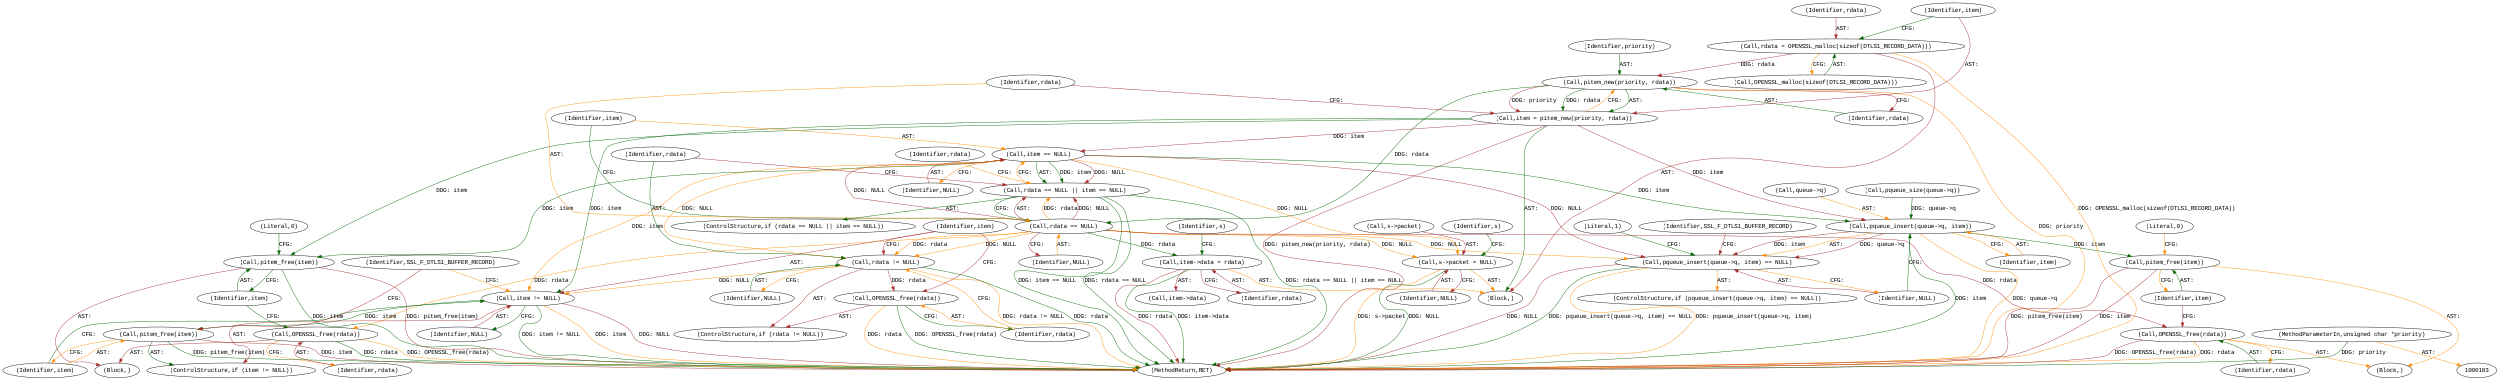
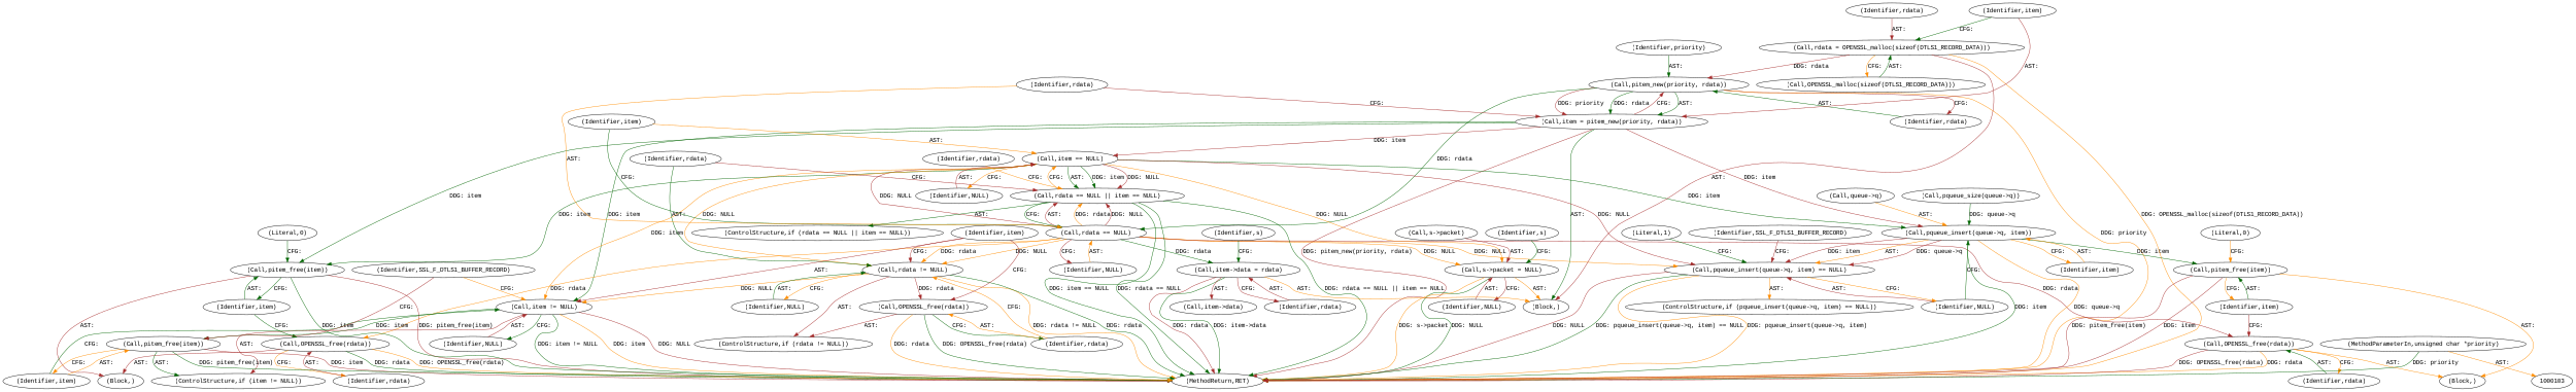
  digraph {
    fontname="Liberation Mono"
    node [fontname="Liberation Mono"]
    edge [color=darkgreen fontname="Liberation Mono"]
    n1 [label="(Call,pitem_new(priority, rdata))"]
    n2 [label="(Call,item = pitem_new(priority, rdata))"]
    n3 [label="(Call,rdata == NULL)"]
    n4 [label="(Identifier,rdata)"]
    n5 [label="(MethodReturn,RET)"]
    n6 [label="(Block,)"]
    n7 [label="(Call,item == NULL)"]
    n8 [label="(Call,item != NULL)"]
    n9 [label="(Call,pitem_free(item))"]
    n10 [label="(Call,pqueue_insert(queue->q, item))"]
    n11 [label="(Call,rdata == NULL || item == NULL)"]
    n12 [label="(Call,rdata != NULL)"]
    n13 [label="(Call,s->packet = NULL)"]
    n14 [label="(Call,pqueue_insert(queue->q, item) == NULL)"]
    n15 [label="(Call,item->data = rdata)"]
    n16 [label="(Call,OPENSSL_free(rdata))"]
    n17 [label="(Call,OPENSSL_free(rdata))"]
    n18 [label="(Identifier,NULL)"]
    n19 [label="(MethodParameterIn,unsigned char *priority)"]
    1000103
    n21 [label="(Call,rdata = OPENSSL_malloc(sizeof(DTLS1_RECORD_DATA)))"]
    n22 [label="(Call,OPENSSL_malloc(sizeof(DTLS1_RECORD_DATA)))"]
    n23 [label="(Identifier,NULL)"]
    n24 [label="(Call,pitem_free(item))"]
    n25 [label="(Identifier,NULL)"]
    n26 [label="(ControlStructure,if (item != NULL))"]
    n27 [label="(Identifier,item)"]
    n28 [label="(Block,)"]
    n29 [label="(Call,pitem_free(item))"]
    n30 [label="(Identifier,item)"]
    n31 [label="(ControlStructure,if (rdata == NULL || item == NULL))"]
    n32 [label="(Call,OPENSSL_free(rdata))"]
    n33 [label="(Identifier,NULL)"]
    n34 [label="(ControlStructure,if (rdata != NULL))"]
    n35 [label="(Identifier,NULL)"]
    n36 [label="(ControlStructure,if (pqueue_insert(queue->q, item) == NULL))"]
    n37 [label="(Identifier,NULL)"]
    n38 [label="(Identifier,rdata)"]
    n39 [label="(Identifier,item)"]
    n40 [label="(Block,)"]
    n41 [label="(Identifier,item)"]
    n42 [label="(Identifier,rdata)"]
    n43 [label="(Call,item->data)"]
    n44 [label="(Identifier,rdata)"]
    n45 [label="(Identifier,rdata)"]
    n46 [label="(Literal,1)"]
    n47 [label="(Identifier,SSL_F_DTLS1_BUFFER_RECORD)"]
    n48 [label="(Identifier,rdata)"]
    n49 [label="(Identifier,s)"]
    n50 [label="(Identifier,rdata)"]
    n51 [label="(Identifier,rdata)"]
    n52 [label="(Literal,0)"]
    n53 [label="(Identifier,item)"]
    n54 [label="(Call,s->packet)"]
    n55 [label="(Identifier,item)"]
    n56 [label="(Identifier,item)"]
    n57 [label="(Identifier,priority)"]
    n58 [label="(Call,pqueue_size(queue->q))"]
    n59 [label="(Literal,0)"]
    n60 [label="(Identifier,SSL_F_DTLS1_BUFFER_RECORD)"]
    n61 [label="(Identifier,rdata)"]
    n62 [label="(Call,queue->q)"]
    n63 [label="(Identifier,s)"]
    n1 -> n2 [label="AST: "]
    n1 -> n2 [color=brown label="DDG: priority"]
    n1 -> n2 [label="DDG: rdata"]
    n1 -> n3 [label="DDG: rdata"]
    n1 -> n4 [color=brown label="CFG: "]
    n1 -> n5 [color=darkorange label="DDG: priority"]
-   n2 -> n1 [color=darkorange label="CFG: "]
+   n2 -> n1 [color=brown label="CFG: "]
    n2 -> n5 [color=brown label="DDG: pitem_new(priority, rdata)"]
    n2 -> n6 [label="AST: "]
    n2 -> n7 [color=brown label="DDG: item"]
    n2 -> n8 [label="DDG: item"]
    n2 -> n9 [label="DDG: item"]
    n2 -> n10 [color=brown label="DDG: item"]
    n3 -> n7 [color=brown label="DDG: NULL"]
    n3 -> n11 [color=brown label="AST: "]
    n3 -> n11 [color=darkorange label="DDG: rdata"]
    n3 -> n11 [color=brown label="DDG: NULL"]
    n3 -> n12 [color=darkorange label="DDG: rdata"]
    n3 -> n12 [color=darkorange label="DDG: NULL"]
    n3 -> n13 [color=darkorange label="DDG: NULL"]
    n3 -> n14 [color=darkorange label="DDG: NULL"]
    n3 -> n15 [label="DDG: rdata"]
    n3 -> n16 [color=darkorange label="DDG: rdata"]
    n3 -> n17 [color=brown label="DDG: rdata"]
    n3 -> n18 [color=brown label="CFG: "]
    n4 -> n1 [label="AST: "]
    n7 -> n8 [color=darkorange label="DDG: item"]
    n7 -> n9 [label="DDG: item"]
    n7 -> n10 [label="DDG: item"]
    n7 -> n11 [label="AST: "]
    n7 -> n11 [label="DDG: item"]
    n7 -> n11 [color=brown label="DDG: NULL"]
    n7 -> n12 [color=darkorange label="DDG: NULL"]
    n7 -> n13 [color=darkorange label="DDG: NULL"]
    n7 -> n14 [color=brown label="DDG: NULL"]
    n7 -> n23 [color=darkorange label="CFG: "]
    n8 -> n5 [label="DDG: item != NULL"]
    n8 -> n5 [color=darkorange label="DDG: item"]
    n8 -> n5 [color=brown label="DDG: NULL"]
    n8 -> n24 [label="DDG: item"]
    n8 -> n25 [label="CFG: "]
    n8 -> n26 [color=brown label="AST: "]
    n9 -> n5 [color=brown label="DDG: pitem_free(item)"]
    n9 -> n5 [label="DDG: item"]
    n9 -> n27 [label="CFG: "]
    n9 -> n28 [color=brown label="AST: "]
    n10 -> n5 [color=darkorange label="DDG: queue->q"]
    n10 -> n5 [label="DDG: item"]
    n10 -> n14 [color=darkorange label="AST: "]
    n10 -> n14 [color=brown label="DDG: queue->q"]
    n10 -> n14 [color=brown label="DDG: item"]
    n10 -> n29 [label="DDG: item"]
    n10 -> n30 [color=darkorange label="CFG: "]
    n11 -> n3 [label="CFG: "]
    n11 -> n5 [label="DDG: rdata == NULL || item == NULL"]
    n11 -> n5 [label="DDG: item == NULL"]
    n11 -> n5 [label="DDG: rdata == NULL"]
    n11 -> n7 [color=darkorange label="CFG: "]
    n11 -> n31 [label="AST: "]
    n12 -> n5 [color=darkorange label="DDG: rdata != NULL"]
    n12 -> n5 [label="DDG: rdata"]
    n12 -> n8 [color=darkorange label="DDG: NULL"]
    n12 -> n32 [color=brown label="DDG: rdata"]
    n12 -> n33 [color=darkorange label="CFG: "]
    n12 -> n34 [color=brown label="AST: "]
    n13 -> n5 [label="DDG: NULL"]
    n13 -> n5 [color=darkorange label="DDG: s->packet"]
    n13 -> n6 [color=darkorange label="AST: "]
    n13 -> n35 [color=brown label="CFG: "]
    n14 -> n5 [color=darkorange label="DDG: pqueue_insert(queue->q, item)"]
    n14 -> n5 [color=brown label="DDG: NULL"]
    n14 -> n5 [label="DDG: pqueue_insert(queue->q, item) == NULL"]
    n14 -> n36 [color=darkorange label="AST: "]
    n14 -> n37 [color=darkorange label="CFG: "]
    n15 -> n5 [color=brown label="DDG: rdata"]
    n15 -> n5 [label="DDG: item->data"]
    n15 -> n6 [color=darkorange label="AST: "]
    n15 -> n42 [color=brown label="CFG: "]
    n15 -> n43 [color=brown label="AST: "]
    n16 -> n5 [label="DDG: rdata"]
    n16 -> n5 [color=darkorange label="DDG: OPENSSL_free(rdata)"]
    n16 -> n28 [color=brown label="AST: "]
    n16 -> n44 [color=darkorange label="CFG: "]
    n17 -> n5 [color=darkorange label="DDG: rdata"]
    n17 -> n5 [color=brown label="DDG: OPENSSL_free(rdata)"]
    n17 -> n40 [color=darkorange label="AST: "]
    n17 -> n45 [color=darkorange label="CFG: "]
    n18 -> n3 [color=darkorange label="AST: "]
    n19 -> n5 [label="DDG: priority"]
    n19 -> 1000103 [color=darkorange label="AST: "]
    n21 -> n1 [color=brown label="DDG: rdata"]
    n21 -> n5 [color=darkorange label="DDG: OPENSSL_malloc(sizeof(DTLS1_RECORD_DATA))"]
    n21 -> n6 [color=brown label="AST: "]
    n21 -> n22 [color=darkorange label="CFG: "]
    n22 -> n21 [label="AST: "]
    n23 -> n7 [color=brown label="AST: "]
    n24 -> n5 [color=brown label="DDG: item"]
    n24 -> n5 [label="DDG: pitem_free(item)"]
    n24 -> n26 [label="AST: "]
    n24 -> n39 [color=darkorange label="CFG: "]
    n25 -> n8 [color=brown label="AST: "]
    n27 -> n9 [label="AST: "]
    n27 -> n16 [label="CFG: "]
    n29 -> n5 [color=brown label="DDG: pitem_free(item)"]
    n29 -> n5 [color=brown label="DDG: item"]
    n29 -> n40 [color=darkorange label="AST: "]
    n29 -> n41 [color=darkorange label="CFG: "]
    n30 -> n10 [color=darkorange label="AST: "]
    n32 -> n5 [label="DDG: OPENSSL_free(rdata)"]
    n32 -> n5 [color=darkorange label="DDG: rdata"]
    n32 -> n34 [color=brown label="AST: "]
    n32 -> n38 [label="CFG: "]
    n33 -> n12 [label="AST: "]
    n35 -> n13 [color=brown label="AST: "]
    n37 -> n10 [label="CFG: "]
    n37 -> n14 [color=brown label="AST: "]
    n38 -> n12 [color=darkorange label="CFG: "]
    n38 -> n32 [color=darkorange label="AST: "]
    n39 -> n8 [label="CFG: "]
    n39 -> n24 [color=darkorange label="AST: "]
    n41 -> n17 [color=brown label="CFG: "]
    n41 -> n29 [label="AST: "]
    n42 -> n15 [color=brown label="AST: "]
    n44 -> n16 [color=brown label="AST: "]
    n45 -> n17 [label="AST: "]
    n46 -> n14 [label="CFG: "]
    n47 -> n8 [color=darkorange label="CFG: "]
    n47 -> n24 [color=brown label="CFG: "]
    n48 -> n11 [color=darkorange label="CFG: "]
    n49 -> n15 [label="CFG: "]
    n50 -> n11 [color=brown label="CFG: "]
    n50 -> n12 [label="AST: "]
    n51 -> n21 [color=brown label="AST: "]
    n52 -> n29 [color=darkorange label="CFG: "]
    n53 -> n3 [label="CFG: "]
    n53 -> n7 [color=darkorange label="AST: "]
    n54 -> n13 [color=brown label="AST: "]
    n55 -> n8 [color=brown label="AST: "]
    n55 -> n12 [color=brown label="CFG: "]
    n55 -> n32 [color=brown label="CFG: "]
    n56 -> n2 [color=brown label="AST: "]
    n56 -> n21 [label="CFG: "]
    n57 -> n1 [label="AST: "]
    n58 -> n10 [label="DDG: queue->q"]
    n59 -> n9 [label="CFG: "]
    n60 -> n14 [color=brown label="CFG: "]
    n61 -> n2 [color=brown label="CFG: "]
    n61 -> n3 [color=darkorange label="AST: "]
    n62 -> n10 [color=darkorange label="AST: "]
    n63 -> n13 [label="CFG: "]
  }
